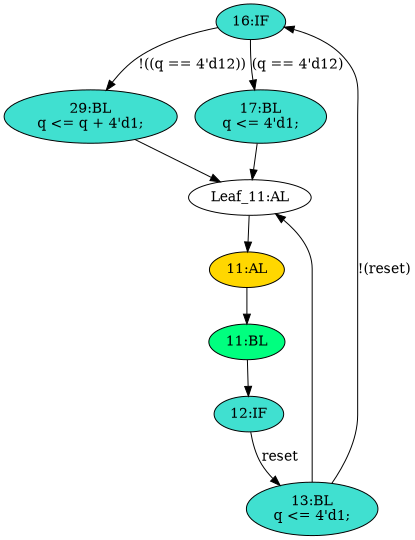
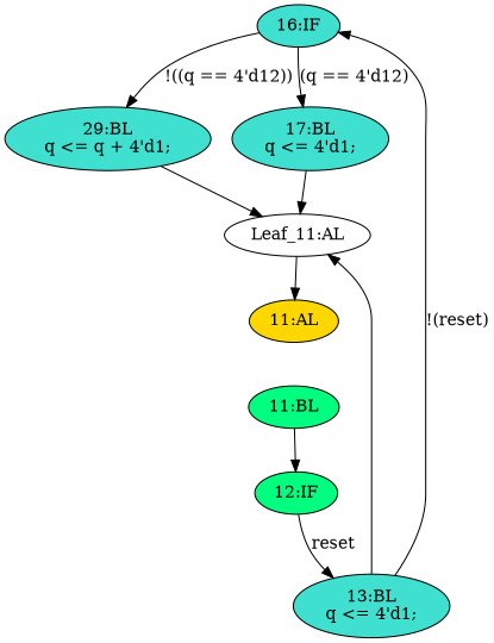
  strict digraph {
    node [fillcolor=turquoise statements="[]" style=filled typ=Block]
    edge [cond="[]" lineno=None]
    n1 [ast="<pyverilog.vparser.ast.IfStatement object at 0x7ff43c84ee90>" label="16:IF" typ=IfStatement]
    n2 [ast="<pyverilog.vparser.ast.Block object at 0x7ff43c8a4210>" label="29:BL\nq <= q + 4'd1;" statements="[<pyverilog.vparser.ast.NonblockingSubstitution object at 0x7ff43c8b2550>]"]
    n3 [ast="<pyverilog.vparser.ast.Block object at 0x7ff43c8a4790>" label="17:BL\nq <= 4'd1;" statements="[<pyverilog.vparser.ast.NonblockingSubstitution object at 0x7ff43c8a4890>]"]
    n4 [def_var="['q']" label="Leaf_11:AL" fillcolor="" statements="" style="" typ=""]
    n5 [ast="<pyverilog.vparser.ast.Always object at 0x7ff43c8ab150>" clk_sens=True fillcolor=gold label="11:AL" sens="['clk']" typ=Always use_var="['reset', 'q']"]
    n6 [ast="<pyverilog.vparser.ast.Block object at 0x7ff43c935690>" fillcolor=springgreen label="11:BL"]
-   n7 [ast="<pyverilog.vparser.ast.IfStatement object at 0x7ff43c8b7090>" label="12:IF" typ=IfStatement]
+   n7 [ast="<pyverilog.vparser.ast.IfStatement object at 0x7ff43c8b7090>" fillcolor=springgreen label="12:IF" typ=IfStatement]
    n8 [ast="<pyverilog.vparser.ast.Block object at 0x7ff43c935e10>" label="13:BL\nq <= 4'd1;" statements="[<pyverilog.vparser.ast.NonblockingSubstitution object at 0x7ff43c8b7390>]"]
    n1 -> n2 [cond="['q']" label="!((q == 4'd12))" lineno=16]
    n1 -> n3 [cond="['q']" label="(q == 4'd12)" lineno=16]
    n2 -> n4
    n3 -> n4
    n4 -> n5 [cond="" lineno=""]
-   n5 -> n6
    n6 -> n7
    n7 -> n8 [cond="['reset']" label=reset lineno=12]
    n8 -> n1 [cond="['reset']" label="!(reset)" lineno=12]
    n8 -> n4
  }
